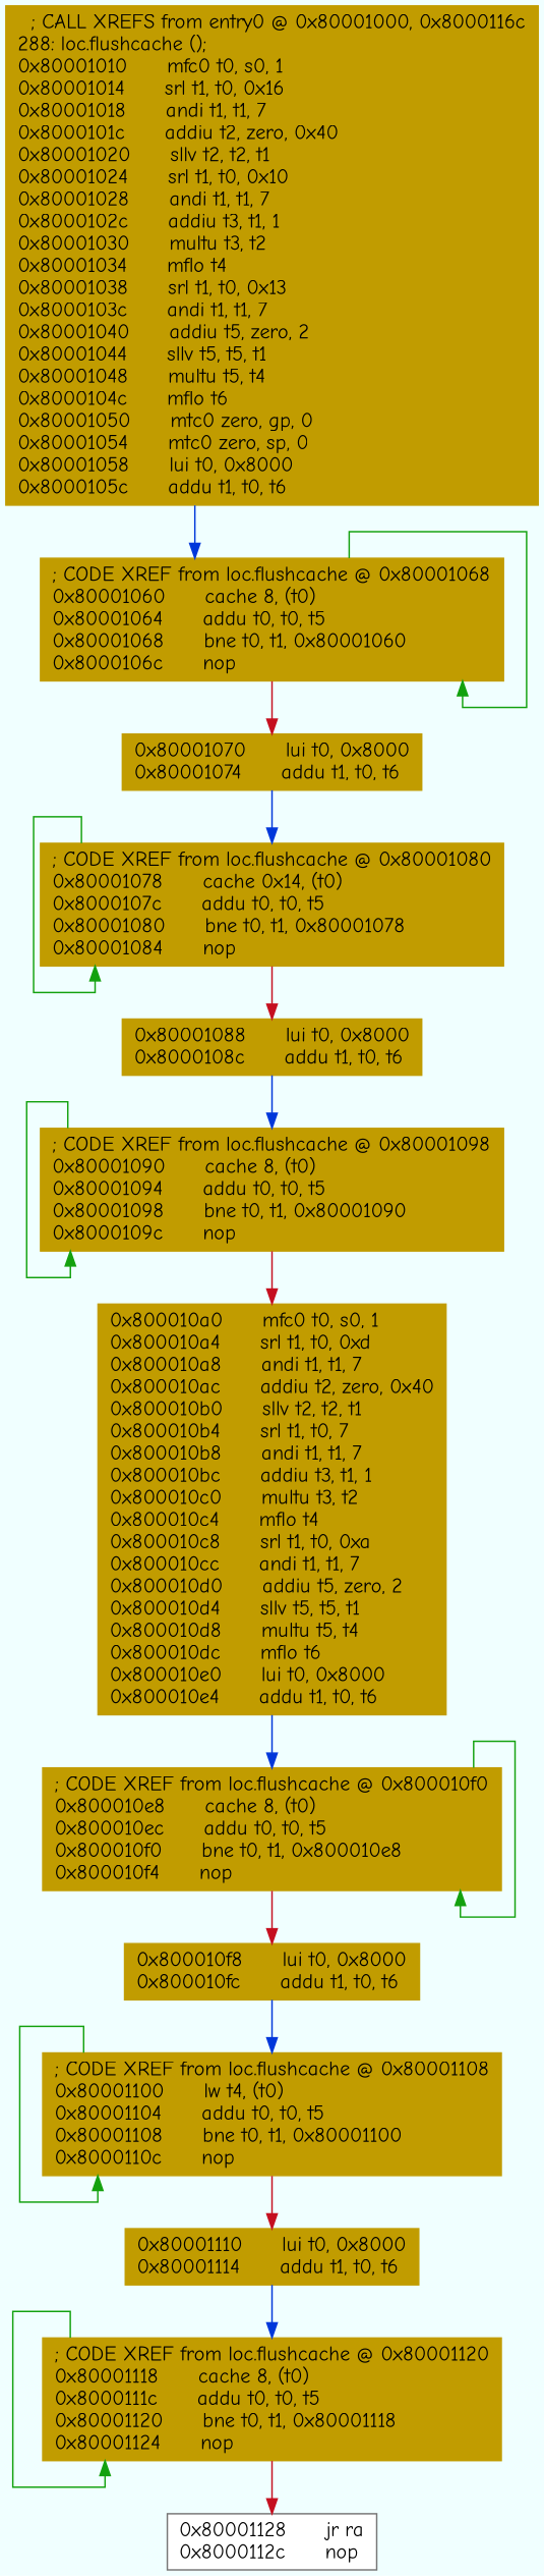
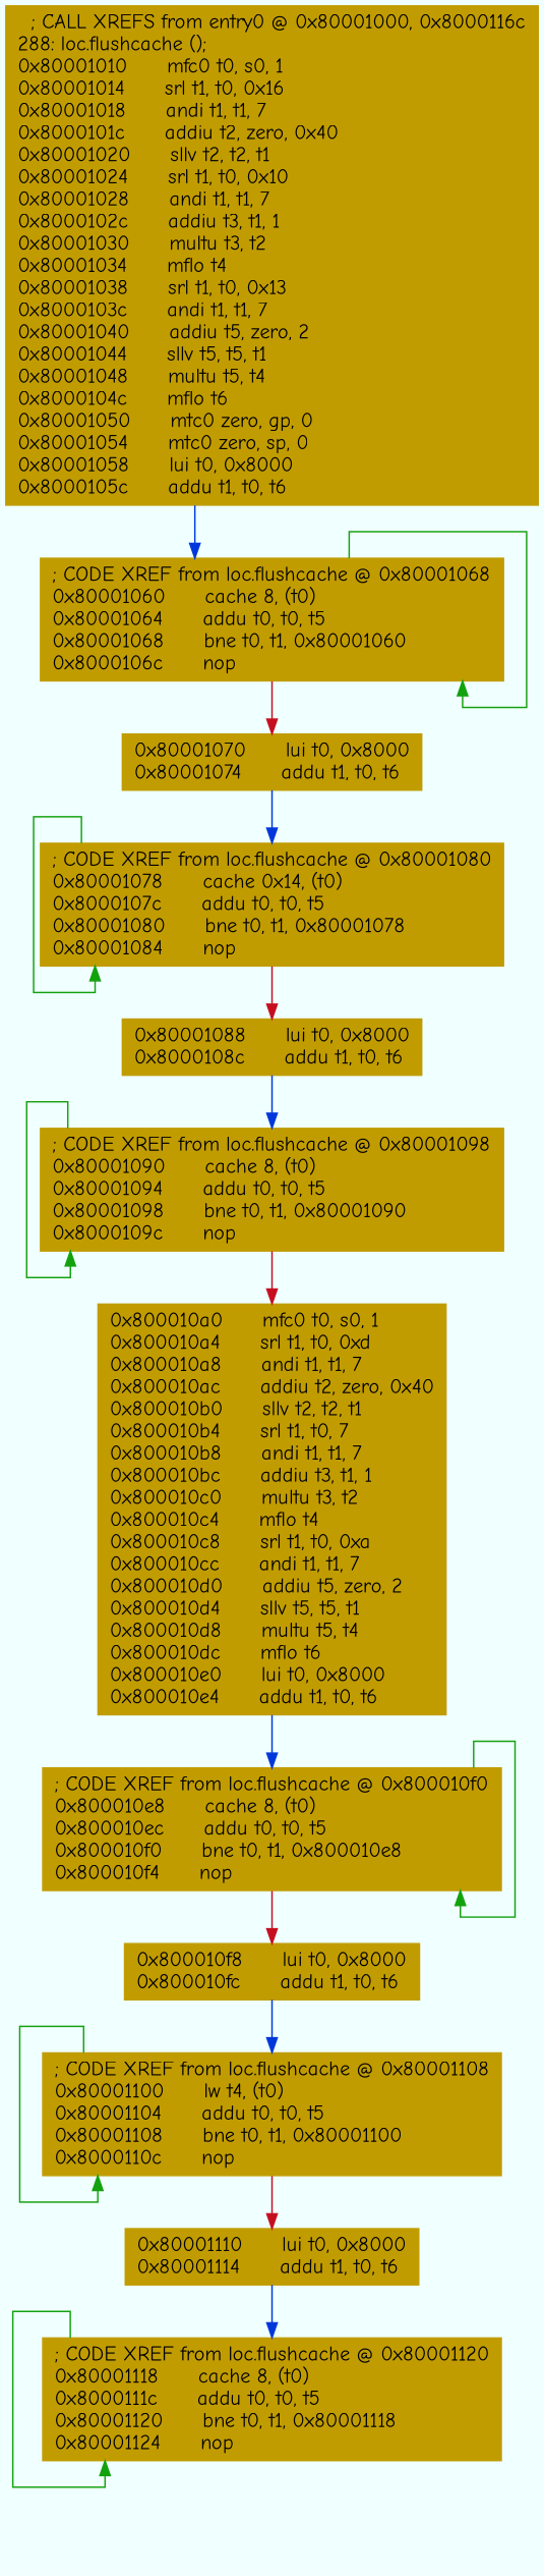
  digraph {
    bgcolor=azure
    fontname="Comic Neue"
    fontsize=8
    splines=ortho
    node [color="#c19c00" fillcolor="#c19c00" fontname="Comic Neue" shape=box style=filled]
    edge [arrowhead=normal color="#0037da" fontname="Comic Neue"]
    n1 [label="  ; CALL XREFS from entry0 @ 0x80001000, 0x8000116c\l288: loc.flushcache ();\l0x80001010      mfc0 t0, s0, 1\l0x80001014      srl t1, t0, 0x16\l0x80001018      andi t1, t1, 7\l0x8000101c      addiu t2, zero, 0x40\l0x80001020      sllv t2, t2, t1\l0x80001024      srl t1, t0, 0x10\l0x80001028      andi t1, t1, 7\l0x8000102c      addiu t3, t1, 1\l0x80001030      multu t3, t2\l0x80001034      mflo t4\l0x80001038      srl t1, t0, 0x13\l0x8000103c      andi t1, t1, 7\l0x80001040      addiu t5, zero, 2\l0x80001044      sllv t5, t5, t1\l0x80001048      multu t5, t4\l0x8000104c      mflo t6\l0x80001050      mtc0 zero, gp, 0\l0x80001054      mtc0 zero, sp, 0\l0x80001058      lui t0, 0x8000\l0x8000105c      addu t1, t0, t6\l"]
    n2 [label="; CODE XREF from loc.flushcache @ 0x80001068\l0x80001060      cache 8, (t0)\l0x80001064      addu t0, t0, t5\l0x80001068      bne t0, t1, 0x80001060\l0x8000106c      nop\l"]
    n3 [label="0x80001070      lui t0, 0x8000\l0x80001074      addu t1, t0, t6\l"]
    n4 [label="; CODE XREF from loc.flushcache @ 0x80001080\l0x80001078      cache 0x14, (t0)\l0x8000107c      addu t0, t0, t5\l0x80001080      bne t0, t1, 0x80001078\l0x80001084      nop\l"]
    n5 [label="0x80001088      lui t0, 0x8000\l0x8000108c      addu t1, t0, t6\l"]
    n6 [label="; CODE XREF from loc.flushcache @ 0x80001098\l0x80001090      cache 8, (t0)\l0x80001094      addu t0, t0, t5\l0x80001098      bne t0, t1, 0x80001090\l0x8000109c      nop\l"]
    n7 [label="0x800010a0      mfc0 t0, s0, 1\l0x800010a4      srl t1, t0, 0xd\l0x800010a8      andi t1, t1, 7\l0x800010ac      addiu t2, zero, 0x40\l0x800010b0      sllv t2, t2, t1\l0x800010b4      srl t1, t0, 7\l0x800010b8      andi t1, t1, 7\l0x800010bc      addiu t3, t1, 1\l0x800010c0      multu t3, t2\l0x800010c4      mflo t4\l0x800010c8      srl t1, t0, 0xa\l0x800010cc      andi t1, t1, 7\l0x800010d0      addiu t5, zero, 2\l0x800010d4      sllv t5, t5, t1\l0x800010d8      multu t5, t4\l0x800010dc      mflo t6\l0x800010e0      lui t0, 0x8000\l0x800010e4      addu t1, t0, t6\l"]
    n8 [label="; CODE XREF from loc.flushcache @ 0x800010f0\l0x800010e8      cache 8, (t0)\l0x800010ec      addu t0, t0, t5\l0x800010f0      bne t0, t1, 0x800010e8\l0x800010f4      nop\l"]
    n9 [label="0x800010f8      lui t0, 0x8000\l0x800010fc      addu t1, t0, t6\l"]
    n10 [label="; CODE XREF from loc.flushcache @ 0x80001108\l0x80001100      lw t4, (t0)\l0x80001104      addu t0, t0, t5\l0x80001108      bne t0, t1, 0x80001100\l0x8000110c      nop\l"]
    n11 [label="0x80001110      lui t0, 0x8000\l0x80001114      addu t1, t0, t6\l"]
    n12 [label="; CODE XREF from loc.flushcache @ 0x80001120\l0x80001118      cache 8, (t0)\l0x8000111c      addu t0, t0, t5\l0x80001120      bne t0, t1, 0x80001118\l0x80001124      nop\l"]
-   n13 [color="#767676" fillcolor=white label="0x80001128      jr ra\l0x8000112c      nop\l"]
    n1 -> n2
    n2 -> n2 [color="#13a10e"]
    n2 -> n3 [color="#c50f1f"]
    n3 -> n4
    n4 -> n4 [color="#13a10e"]
    n4 -> n5 [color="#c50f1f"]
    n5 -> n6
    n6 -> n6 [color="#13a10e"]
    n6 -> n7 [color="#c50f1f"]
    n7 -> n8
    n8 -> n8 [color="#13a10e"]
    n8 -> n9 [color="#c50f1f"]
    n9 -> n10
    n10 -> n10 [color="#13a10e"]
    n10 -> n11 [color="#c50f1f"]
    n11 -> n12
    n12 -> n12 [color="#13a10e"]
-   n12 -> n13 [color="#c50f1f"]
  }
